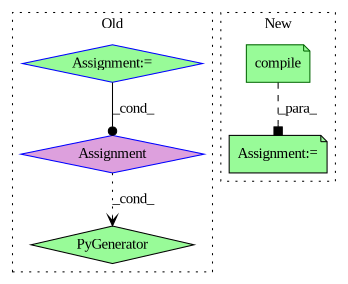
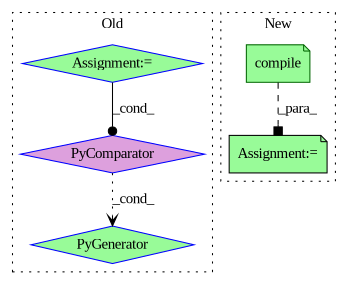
  digraph {
    fontname="Liberation Serif"
    node [a=7 color=black fillcolor=palegreen fontname="Liberation Serif" l=29 s=2324 shape=diamond style=filled]
    edge [fontname="Liberation Serif"]
-   n1 [a=107 l=97 label=PyGenerator s=2262]
-   n2 [a=113 color=blue fillcolor=plum label=Assignment]
+   n1 [a=107 color=blue l=97 label=PyGenerator s=2262]
+   n2 [a=113 color=blue fillcolor=plum label=PyComparator]
    n3 [color=blue label="Assignment:="]
    n4 [a=32 color=darkgreen l="8,1" label=compile s="2905,2965" shape=note]
    n5 [l=1 label="Assignment:=" s=2901 shape=note]
    subgraph cluster_1 {
      label=Old
      style=dotted
      n1
      n2
      n3
    }
    subgraph cluster_2 {
      label=New
      style=dotted
      n4
      n5
    }
    n2 -> n1 [arrowhead=vee label=_cond_ style=dotted]
    n3 -> n2 [arrowhead=dot label=_cond_ style=solid]
    n4 -> n5 [arrowhead=box label=_para_ style=dashed]
  }
